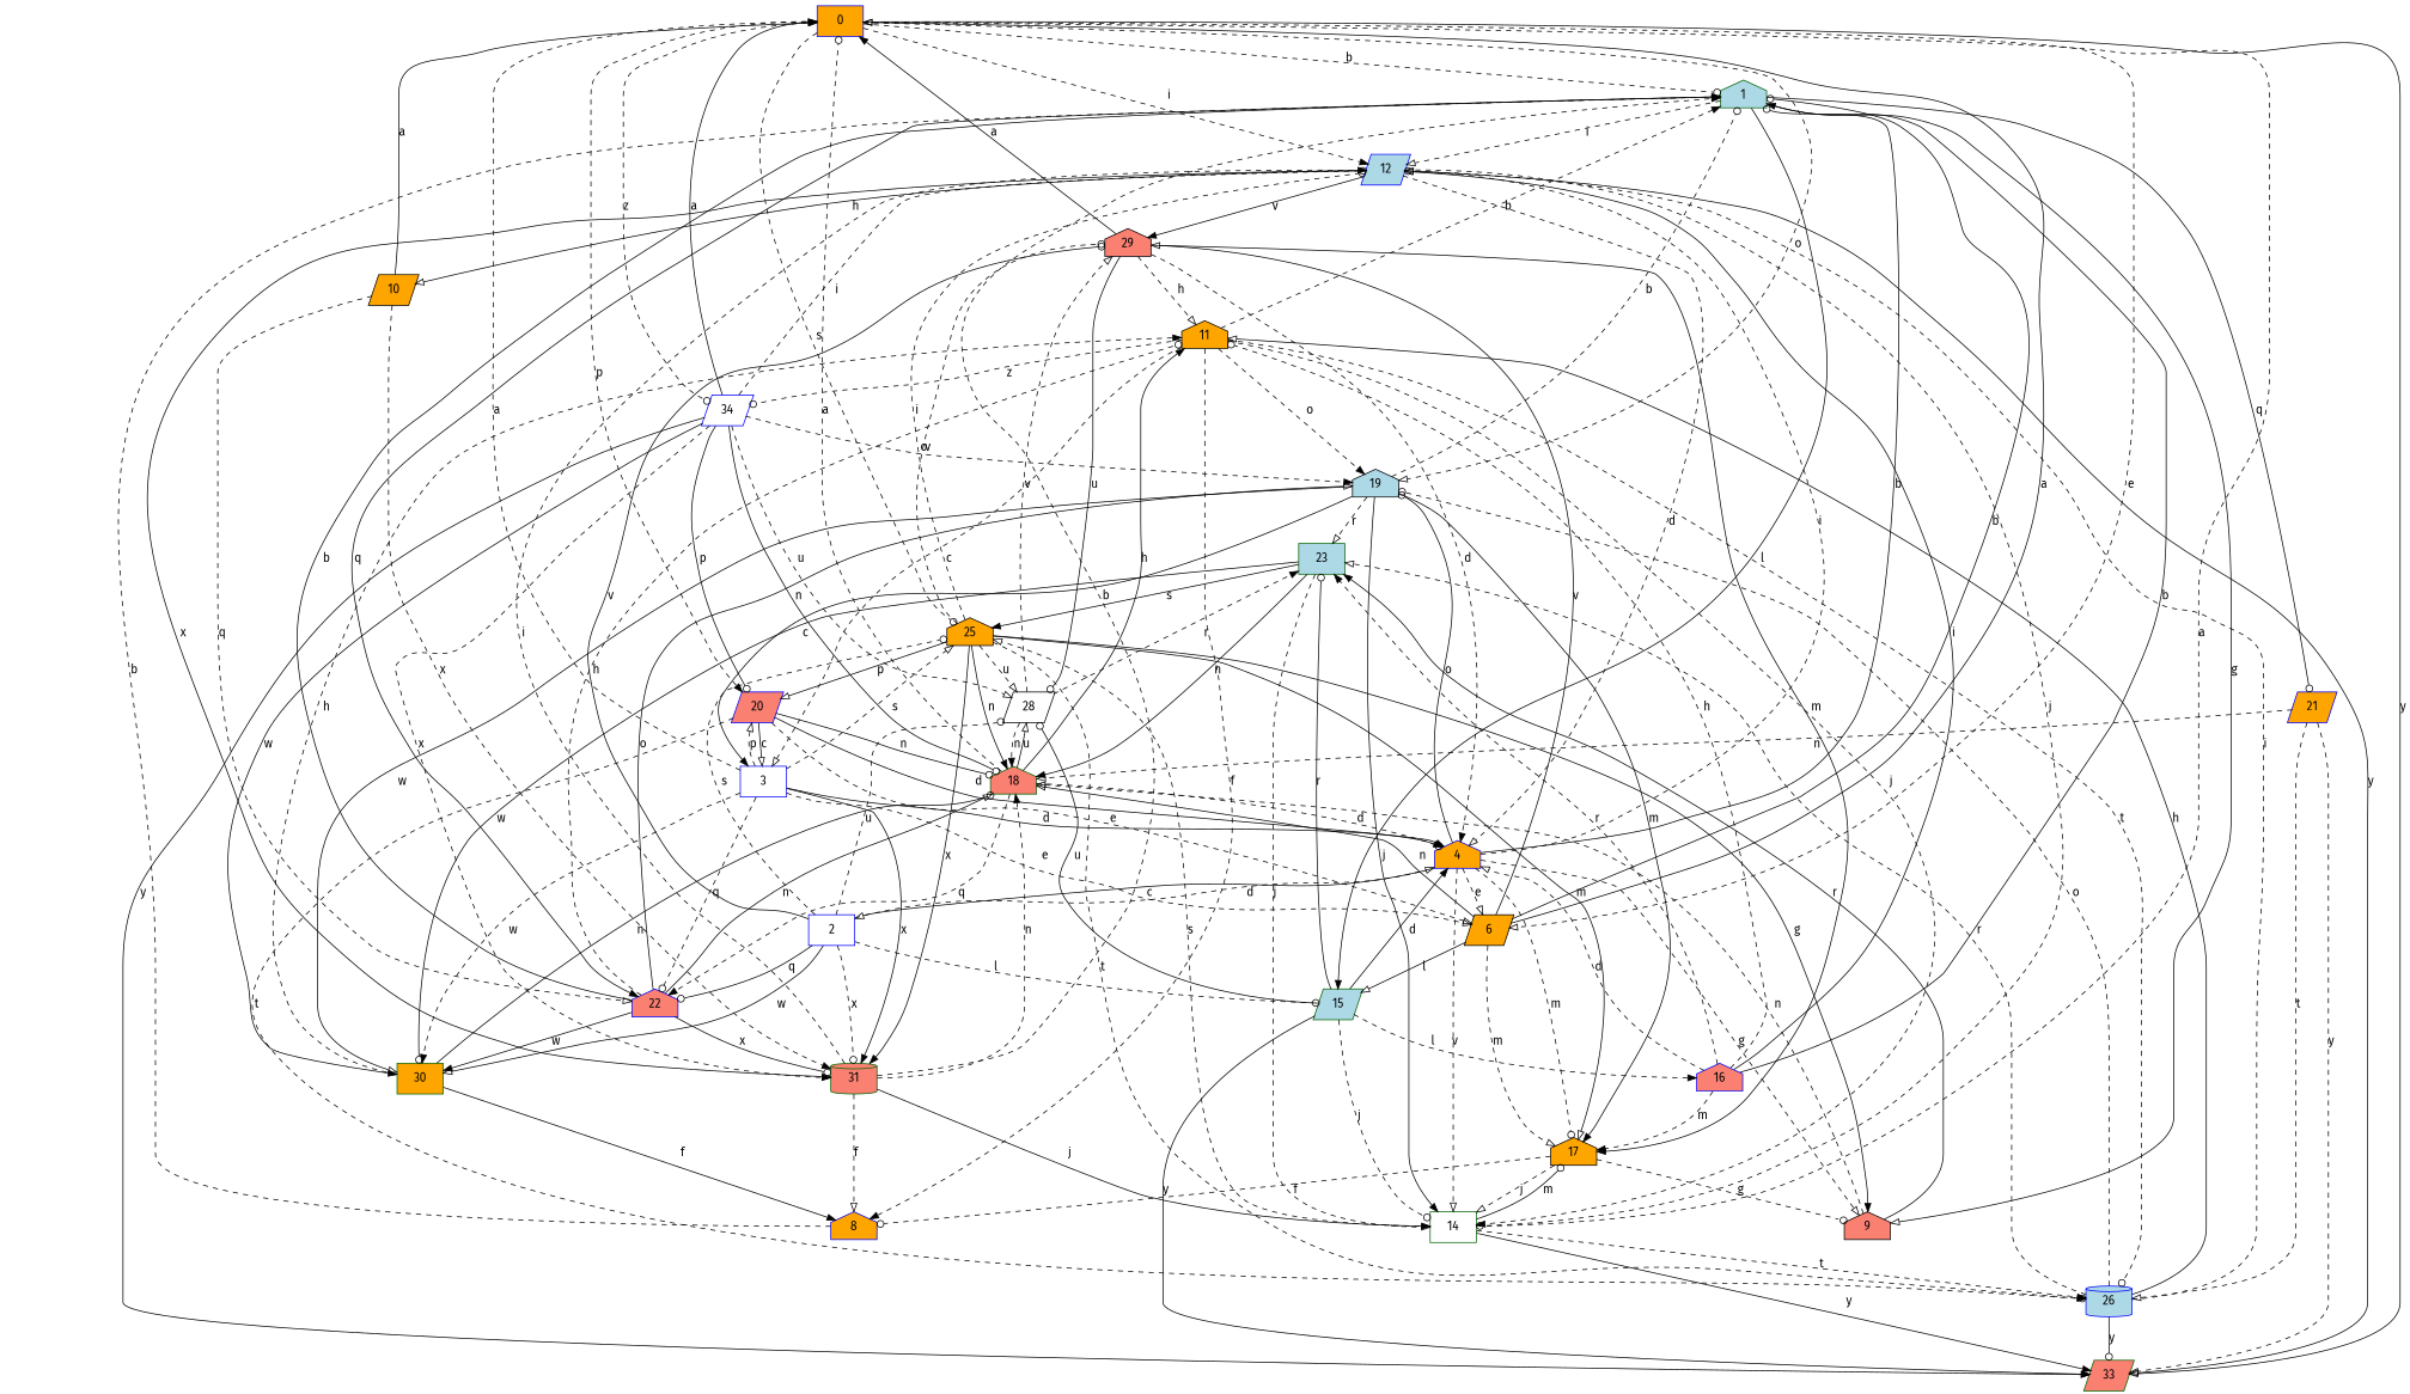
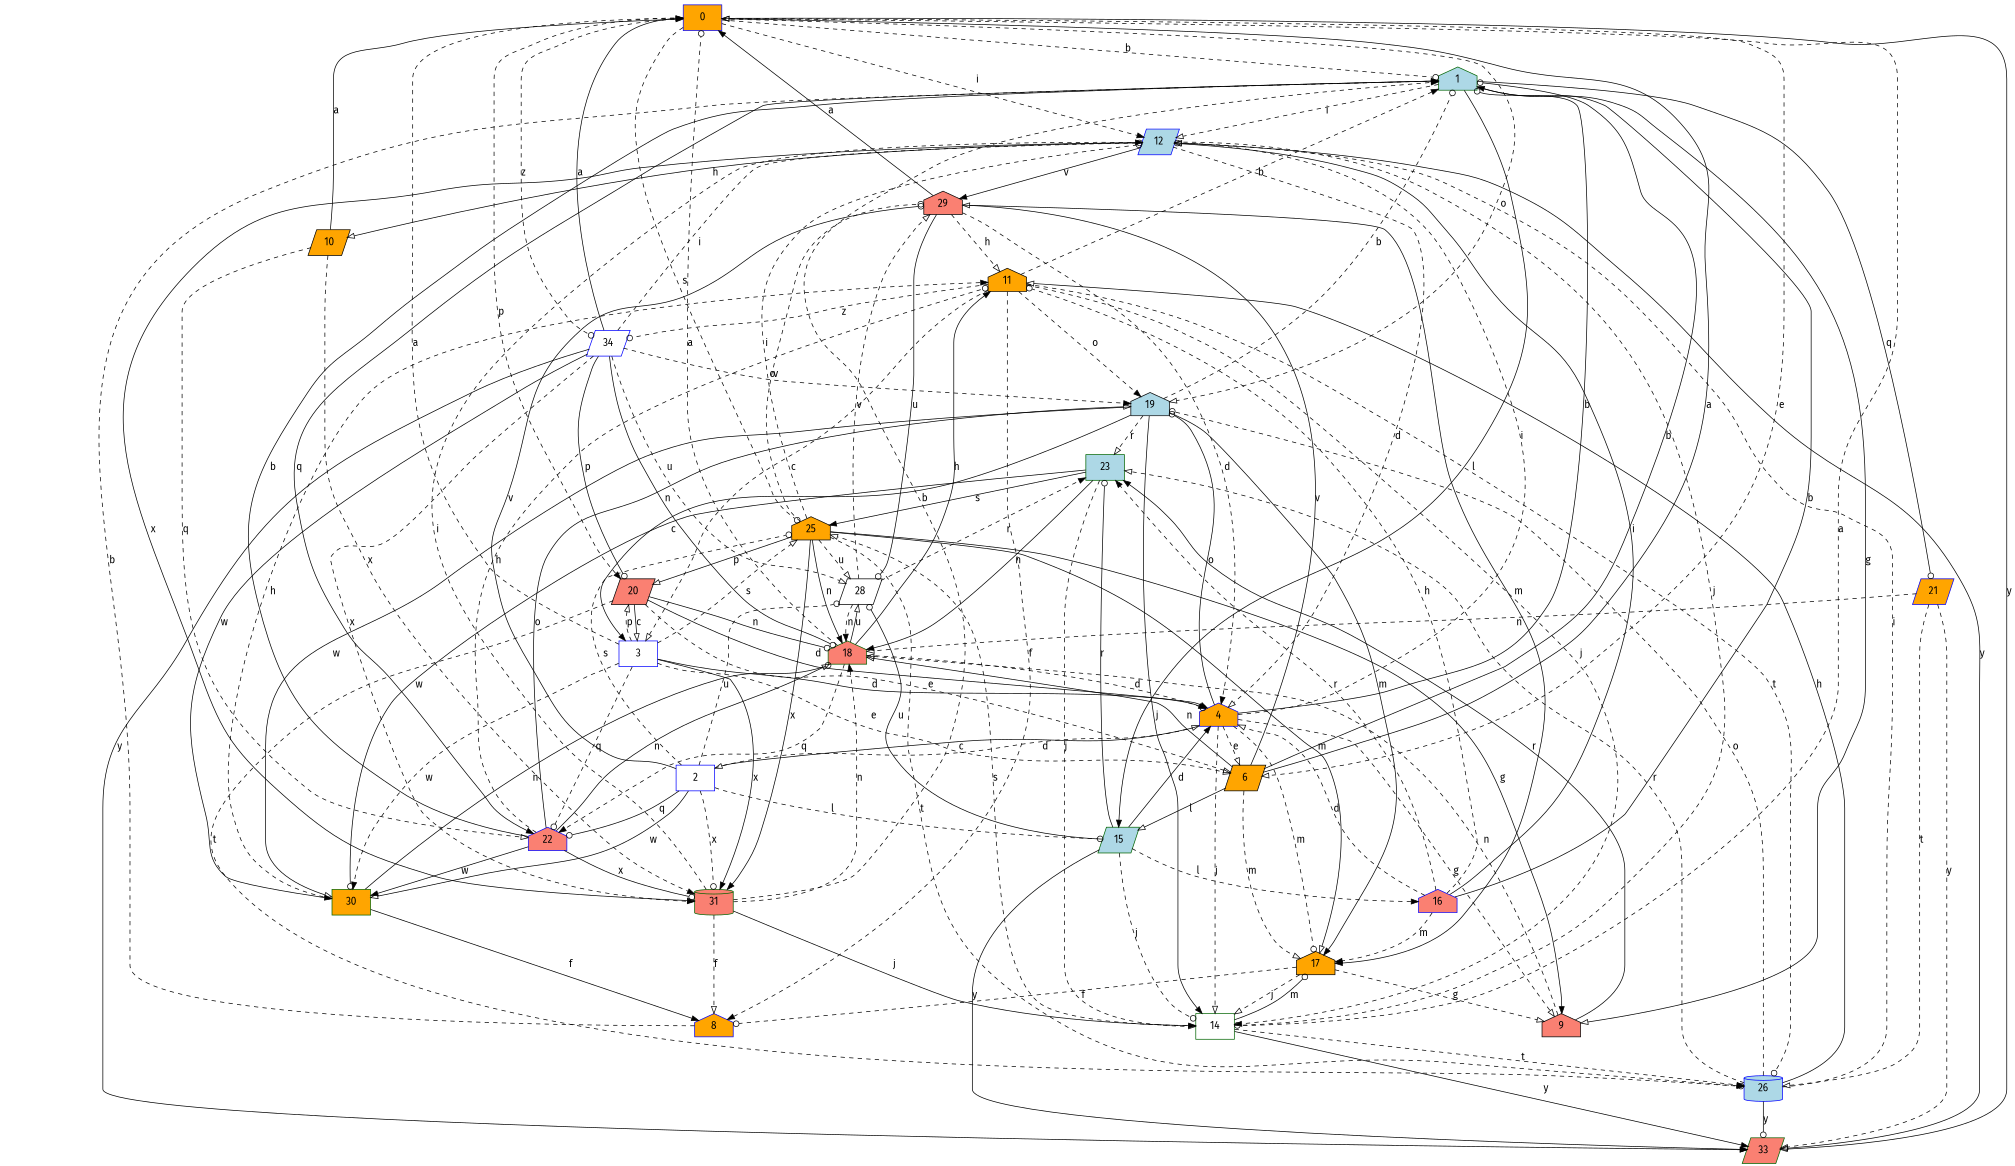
  strict digraph {
    fontname="Fira Sans"
    node [color=blue fillcolor=orange fontname="Fira Sans" shape=house style=filled]
    edge [arrowhead=onormal fontname="Fira Sans" style=dashed]
    0 [shape=box]
    1 [color=darkgreen fillcolor=lightblue]
    6 [color=black shape=parallelogram]
    12 [fillcolor=lightblue shape=parallelogram]
    19 [color=black fillcolor=lightblue]
-   20 [fillcolor=salmon shape=parallelogram]
+   20 [color=black fillcolor=salmon shape=parallelogram]
    25 [color=black]
    33 [color=darkgreen fillcolor=salmon shape=parallelogram]
    34 [fillcolor=white shape=parallelogram]
    9 [color=black fillcolor=salmon]
    15 [color=darkgreen fillcolor=lightblue shape=parallelogram]
    21 [shape=parallelogram]
    22 [fillcolor=salmon]
    29 [color=black fillcolor=salmon]
    17 [color=black]
    18 [color=darkgreen fillcolor=salmon]
    4
    31 [color=darkgreen fillcolor=salmon shape=cylinder]
    14 [color=darkgreen fillcolor=white shape=box]
    10 [color=black shape=parallelogram]
    30 [color=darkgreen shape=box]
    3 [fillcolor=white shape=box]
    23 [color=darkgreen fillcolor=lightblue shape=box]
    26 [fillcolor=lightblue shape=cylinder]
    28 [color=black fillcolor=white shape=parallelogram]
    16 [fillcolor=salmon]
    11 [color=black]
    2 [fillcolor=white shape=box]
    8
    0 -> 1 [arrowhead=odot label=b]
    0 -> 6 [label=e]
    0 -> 12 [arrowhead=normal label=i]
    0 -> 19 [label=o]
    0 -> 20 [arrowhead=normal label=p]
    0 -> 25 [arrowhead=odot label=s]
    0 -> 33 [label=y style=solid]
    0 -> 34 [arrowhead=odot label=z]
    1 -> 12 [label=i]
    1 -> 9 [label=g style=solid]
    1 -> 15 [arrowhead=normal label=l style=solid]
    1 -> 21 [arrowhead=odot label=q style=solid]
    1 -> 22 [arrowhead=normal label=q style=solid]
    6 -> 0 [label=a style=solid]
    6 -> 1 [arrowhead=odot label=b style=solid]
    6 -> 15 [label=l style=solid]
    6 -> 29 [label=v style=solid]
    6 -> 17 [label=m]
    6 -> 18 [label=n style=solid]
    12 -> 33 [label=y style=solid]
    12 -> 29 [arrowhead=normal label=v style=solid]
    12 -> 4 [label=d]
    12 -> 31 [label=x style=solid]
    12 -> 14 [arrowhead=odot label=j]
    12 -> 10 [label=h style=solid]
    19 -> 1 [arrowhead=odot label=b]
    19 -> 17 [arrowhead=normal label=m style=solid]
    19 -> 14 [arrowhead=normal label=j style=solid]
    19 -> 30 [label=w style=solid]
    19 -> 3 [arrowhead=normal label=c style=solid]
    19 -> 23 [label=r]
    20 -> 6 [label=e]
    20 -> 18 [arrowhead=odot label=n style=solid]
    20 -> 4 [arrowhead=normal label=d style=solid]
    20 -> 3 [label=c style=solid]
    20 -> 26 [arrowhead=normal label=t]
    25 -> 12 [arrowhead=odot label=i]
    25 -> 20 [label=p style=solid]
    25 -> 9 [arrowhead=normal label=g style=solid]
    25 -> 29 [arrowhead=odot label=v]
    25 -> 17 [label=m style=solid]
    25 -> 18 [arrowhead=normal label=n style=solid]
    25 -> 31 [arrowhead=normal label=x style=solid]
    25 -> 26 [arrowhead=odot label=t]
    25 -> 28 [label=u]
    34 -> 0 [arrowhead=normal label=a style=solid]
    34 -> 12 [arrowhead=odot label=i]
    34 -> 19 [arrowhead=normal label=o]
    34 -> 20 [arrowhead=odot label=p style=solid]
    34 -> 33 [arrowhead=normal label=y style=solid]
    34 -> 18 [arrowhead=odot label=n style=solid]
    34 -> 31 [arrowhead=normal label=x]
    34 -> 30 [arrowhead=normal label=w style=solid]
    34 -> 28 [label=u]
    9 -> 18 [label=n]
    9 -> 23 [arrowhead=normal label=r style=solid]
    15 -> 33 [arrowhead=normal label=y style=solid]
    15 -> 4 [arrowhead=normal label=d style=solid]
    15 -> 14 [arrowhead=odot label=j]
    15 -> 23 [arrowhead=odot label=r style=solid]
    15 -> 28 [arrowhead=odot label=u style=solid]
    15 -> 16 [arrowhead=normal label=l]
    21 -> 33 [label=y]
    21 -> 18 [label=n]
    21 -> 26 [label=t]
    22 -> 1 [arrowhead=normal label=b style=solid]
    22 -> 19 [label=o style=solid]
    22 -> 18 [label=n style=solid]
    22 -> 31 [arrowhead=odot label=x style=solid]
    22 -> 30 [arrowhead=normal label=w style=solid]
    22 -> 11 [arrowhead=odot label=h]
    29 -> 0 [arrowhead=normal label=a style=solid]
    29 -> 17 [arrowhead=normal label=m style=solid]
    29 -> 4 [arrowhead=normal label=d]
    29 -> 28 [arrowhead=odot label=u style=solid]
    29 -> 11 [label=h]
-   17 -> 9 [arrowhead=odot label=g]
+   17 -> 9 [label=g]
    17 -> 14 [label=j]
    17 -> 8 [arrowhead=odot label=f]
    18 -> 0 [arrowhead=odot label=a]
    18 -> 22 [arrowhead=normal label=q]
    18 -> 4 [arrowhead=odot label=d]
    18 -> 28 [label=u style=solid]
    18 -> 11 [arrowhead=normal label=h style=solid]
    4 -> 1 [arrowhead=odot label=b style=solid]
    4 -> 6 [label=e]
    4 -> 12 [label=i]
    4 -> 19 [arrowhead=odot label=o style=solid]
    4 -> 9 [label=g]
    4 -> 17 [arrowhead=odot label=m]
-   4 -> 14 [label=v]
+   4 -> 14 [label=j]
    4 -> 2 [label=c style=solid]
    31 -> 1 [arrowhead=normal label=b]
    31 -> 12 [arrowhead=normal label=i]
    31 -> 18 [arrowhead=normal label=n]
    31 -> 14 [arrowhead=normal label=j style=solid]
    31 -> 8 [label=f]
    14 -> 0 [label=a]
    14 -> 25 [label=s]
    14 -> 33 [arrowhead=normal label=y style=solid]
    14 -> 17 [arrowhead=odot label=m style=solid]
    14 -> 26 [arrowhead=normal label=t]
    10 -> 0 [arrowhead=normal label=a style=solid]
    10 -> 22 [label=q]
    10 -> 31 [arrowhead=normal label=x]
    30 -> 18 [arrowhead=odot label=n style=solid]
    30 -> 11 [arrowhead=normal label=h]
    30 -> 8 [arrowhead=normal label=f style=solid]
    3 -> 0 [label=a]
    3 -> 6 [label=e]
    3 -> 20 [label=p]
    3 -> 25 [label=s]
    3 -> 22 [arrowhead=odot label=q]
    3 -> 4 [arrowhead=normal label=d style=solid]
    3 -> 31 [arrowhead=normal label=x style=solid]
    3 -> 30 [arrowhead=normal label=w]
    23 -> 25 [arrowhead=normal label=s style=solid]
    23 -> 18 [arrowhead=normal label=n style=solid]
    23 -> 14 [label=j]
    23 -> 30 [arrowhead=odot label=w style=solid]
    26 -> 12 [arrowhead=odot label=i]
    26 -> 19 [arrowhead=odot label=o]
    26 -> 33 [arrowhead=odot label=y style=solid]
    26 -> 23 [label=r]
    26 -> 11 [label=h style=solid]
    28 -> 29 [label=v]
    28 -> 18 [arrowhead=normal label=n]
    28 -> 23 [arrowhead=normal label=r]
    16 -> 1 [arrowhead=normal label=b style=solid]
    16 -> 12 [label=i style=solid]
    16 -> 17 [arrowhead=normal label=m]
    16 -> 4 [label=d]
    16 -> 23 [arrowhead=normal label=r]
    16 -> 11 [arrowhead=odot label=h]
    11 -> 1 [arrowhead=normal label=b]
    11 -> 19 [arrowhead=normal label=o]
    11 -> 34 [arrowhead=odot label=z]
    11 -> 14 [arrowhead=normal label=j]
    11 -> 3 [label=c]
    11 -> 26 [arrowhead=odot label=t]
    11 -> 8 [arrowhead=normal label=f]
    2 -> 25 [arrowhead=odot label=s]
    2 -> 15 [arrowhead=odot label=l]
    2 -> 22 [arrowhead=odot label=q style=solid]
    2 -> 29 [arrowhead=odot label=v style=solid]
    2 -> 4 [label=d]
    2 -> 31 [arrowhead=odot label=x]
    2 -> 30 [label=w style=solid]
    2 -> 28 [arrowhead=odot label=u]
    8 -> 1 [arrowhead=normal label=b]
  }
